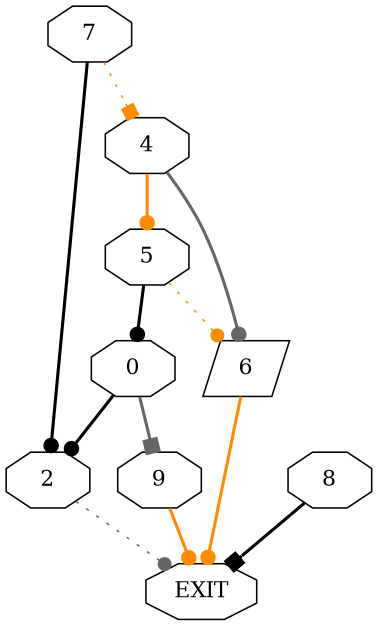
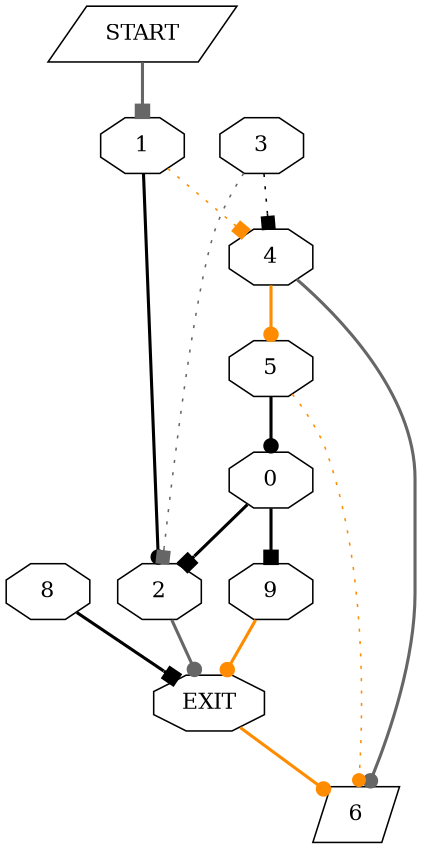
  digraph {
    node [shape=octagon]
    edge [arrowhead=dot color=gray40 style=bold]
-   1 [label=7]
+   n1 [label=START shape=parallelogram]
+   1
    2
    4
    n5 [label=EXIT]
+   3
    5
    6 [shape=parallelogram]
    n9 [label=0]
    9
    8
+   n1 -> 1 [arrowhead=box]
    1 -> 2 [color=black]
    1 -> 4 [arrowhead=box color=darkorange style=dotted]
-   2 -> n5 [style=dotted]
+   2 -> n5
    4 -> 5 [color=darkorange]
    4 -> 6
+   3 -> 2 [arrowhead=box style=dotted]
+   3 -> 4 [arrowhead=box color=black style=dotted]
    5 -> 6 [color=darkorange style=dotted]
    5 -> n9 [color=black]
-   6 -> n5 [color=darkorange]
-   n9 -> 2 [color=black]
-   n9 -> 9 [arrowhead=box]
+   n5 -> 6 [color=darkorange]
+   n9 -> 2 [arrowhead=box color=black]
+   n9 -> 9 [arrowhead=box color=black]
    9 -> n5 [color=darkorange]
    8 -> n5 [arrowhead=box color=black]
  }
